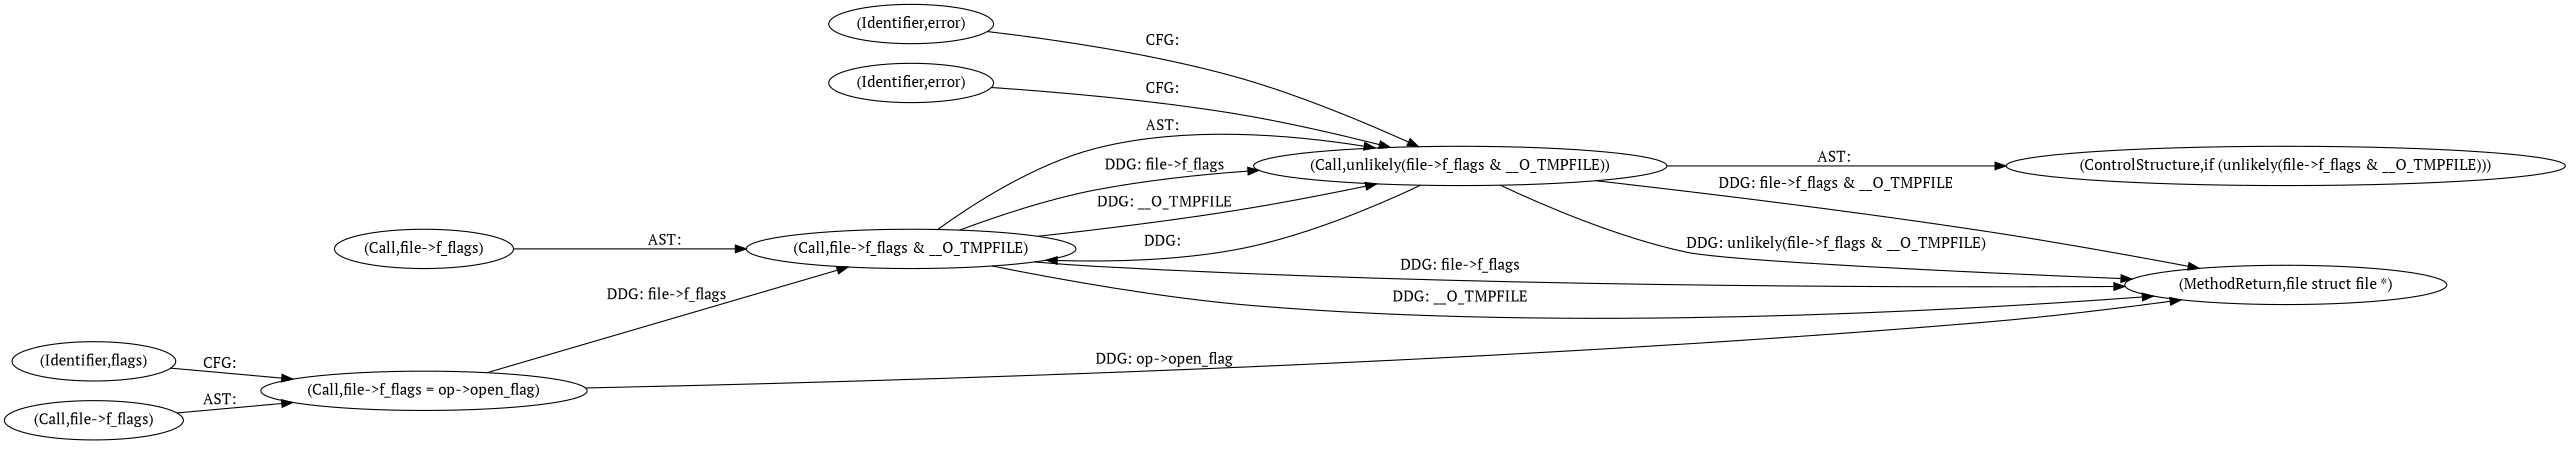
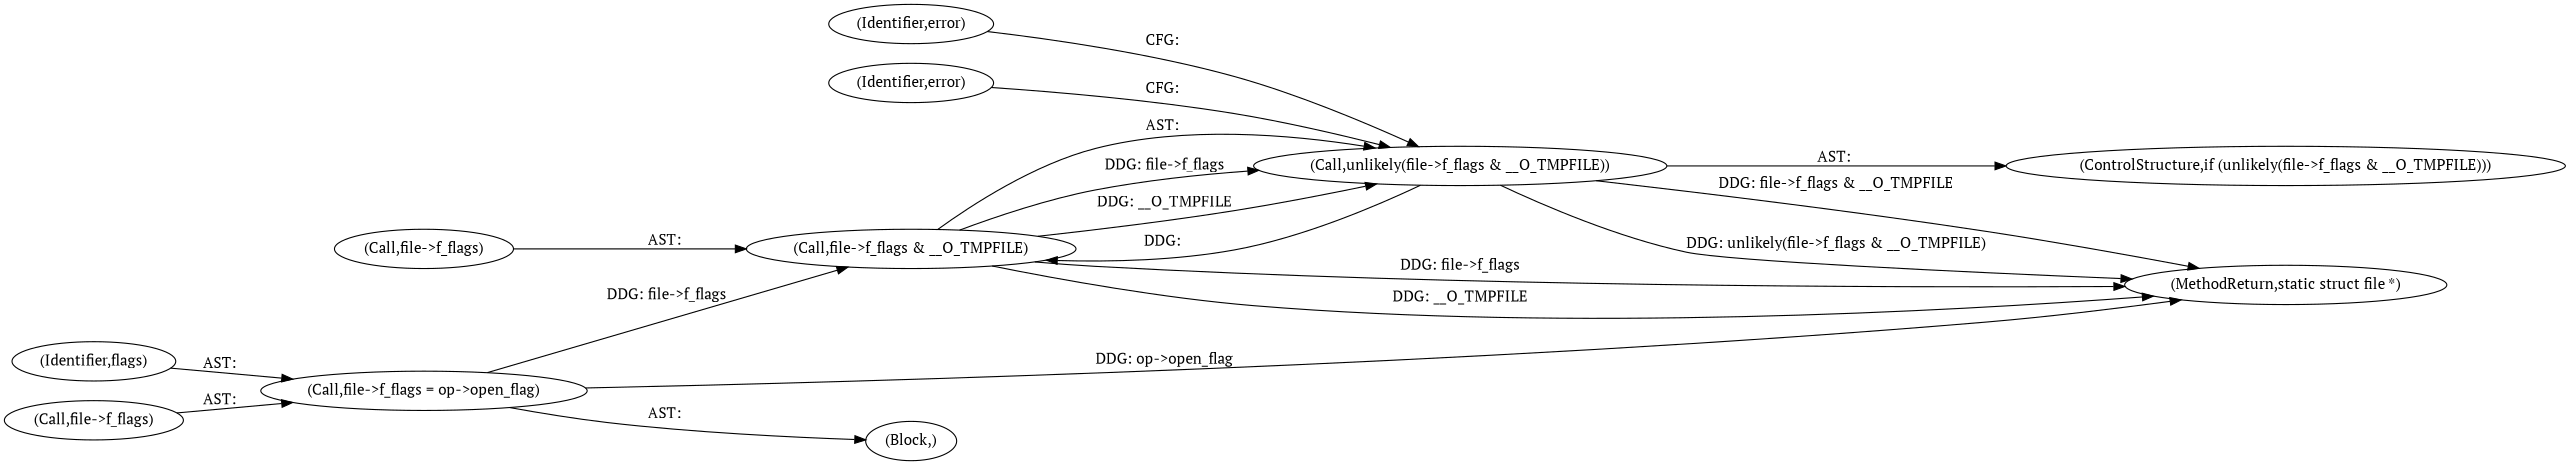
  digraph {
    fontname="PT Serif"
    rankdir=LR
    node [fontname="PT Serif"]
    edge [fontname="PT Serif"]
    n1 [label="(Call,file->f_flags = op->open_flag)"]
    n2 [label="(Call,file->f_flags & __O_TMPFILE)"]
-   n3 [label="(MethodReturn,file struct file *)"]
+   n3 [label="(MethodReturn,static struct file *)"]
+   n4 [label="(Block,)"]
    n5 [label="(Call,unlikely(file->f_flags & __O_TMPFILE))"]
    n6 [label="(ControlStructure,if (unlikely(file->f_flags & __O_TMPFILE)))"]
    n7 [label="(Identifier,flags)"]
    n8 [label="(Call,file->f_flags)"]
    n9 [label="(Identifier,error)"]
    n10 [label="(Identifier,error)"]
    n11 [label="(Call,file->f_flags)"]
    n1 -> n2 [label="DDG: file->f_flags"]
    n1 -> n3 [label="DDG: op->open_flag"]
+   n1 -> n4 [label="AST: "]
    n2 -> n3 [label="DDG: file->f_flags"]
    n2 -> n3 [label="DDG: __O_TMPFILE"]
    n2 -> n5 [label="AST: "]
    n2 -> n5 [label="DDG: file->f_flags"]
    n2 -> n5 [label="DDG: __O_TMPFILE"]
    n5 -> n2 [label="DDG: "]
    n5 -> n3 [label="DDG: file->f_flags & __O_TMPFILE"]
    n5 -> n3 [label="DDG: unlikely(file->f_flags & __O_TMPFILE)"]
    n5 -> n6 [label="AST: "]
-   n7 -> n1 [label="CFG: "]
+   n7 -> n1 [label="AST: "]
    n8 -> n2 [label="AST: "]
    n9 -> n5 [label="CFG: "]
    n10 -> n5 [label="CFG: "]
    n11 -> n1 [label="AST: "]
  }
